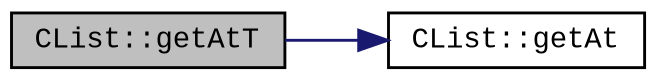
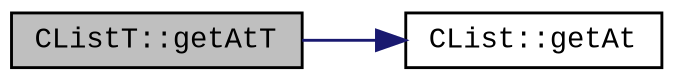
  digraph {
    rankdir=LR
    fontname="Liberation Mono"
    node [color=black fontname="Liberation Mono" fontsize=10 shape=record style=filled]
-   n1 [fillcolor=grey75 fontcolor=black height=0.2 label="CList::getAtT" width=0.4]
+   n1 [fillcolor=grey75 fontcolor=black height=0.2 label="CListT::getAtT" width=0.4]
    n2 [fillcolor=white height=0.2 label="CList::getAt" width=0.4]
    n1 -> n2 [color=midnightblue fontname="Liberation Mono" fontsize=10 labelfontname=Helvetica labelfontsize=10 style=solid]
  }
